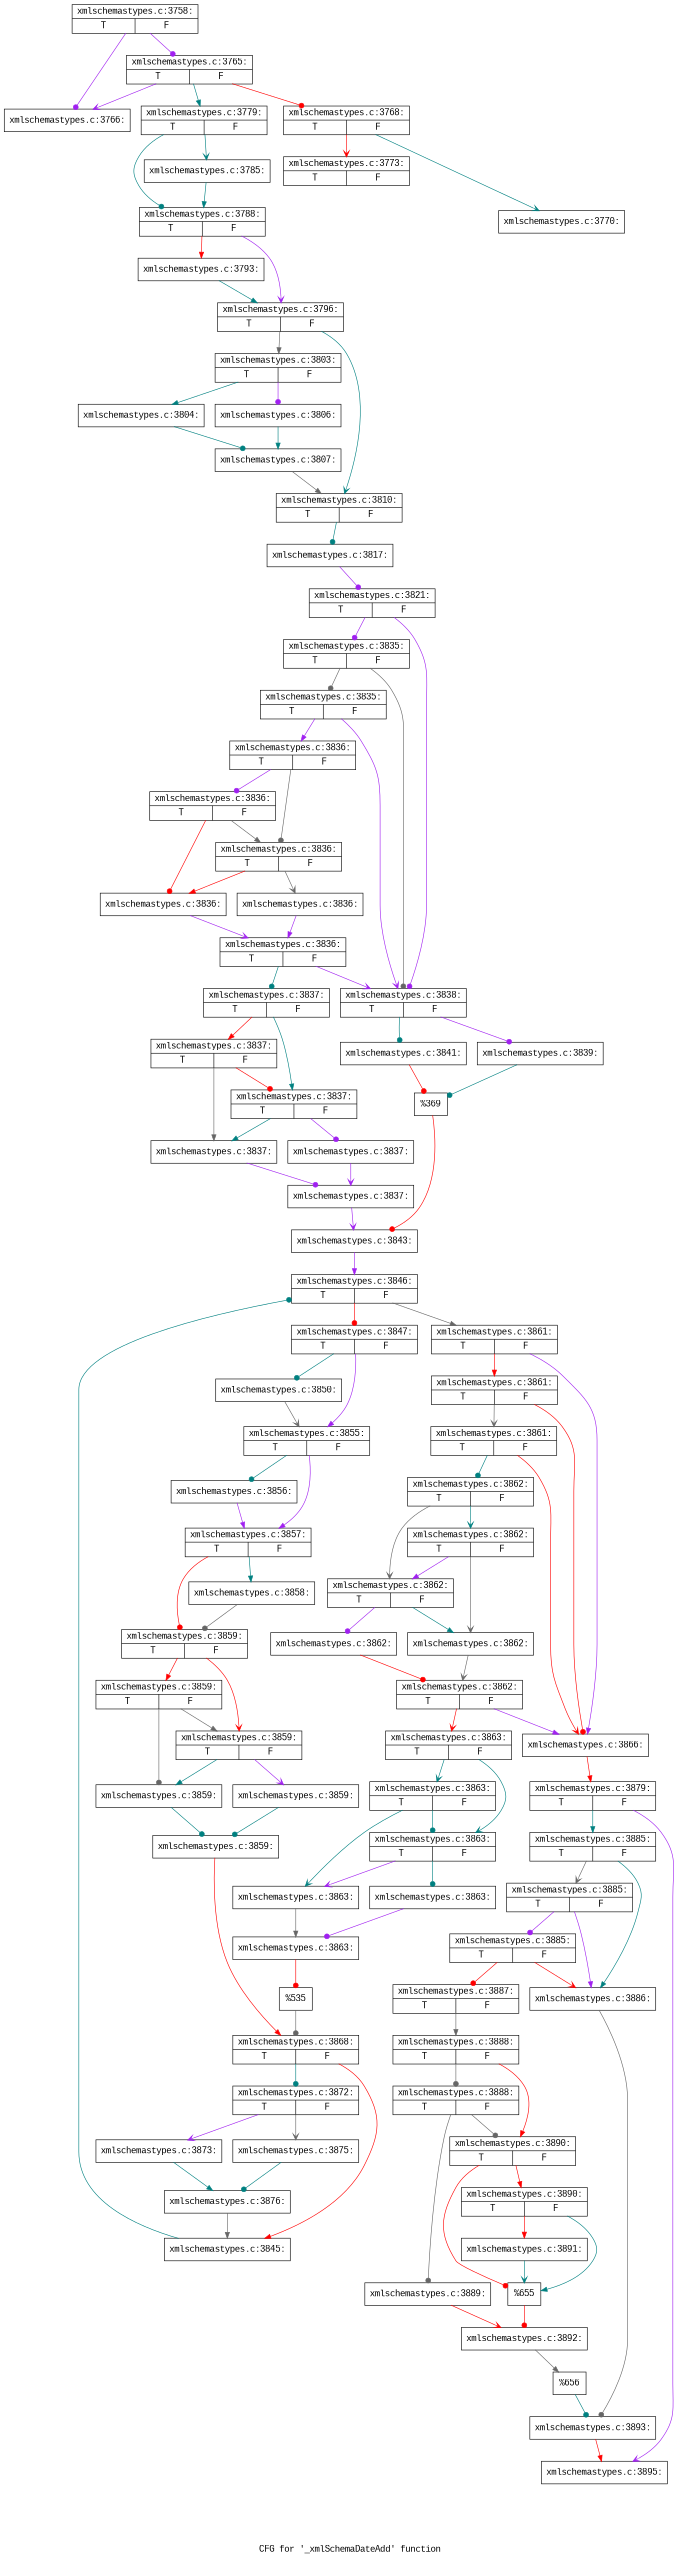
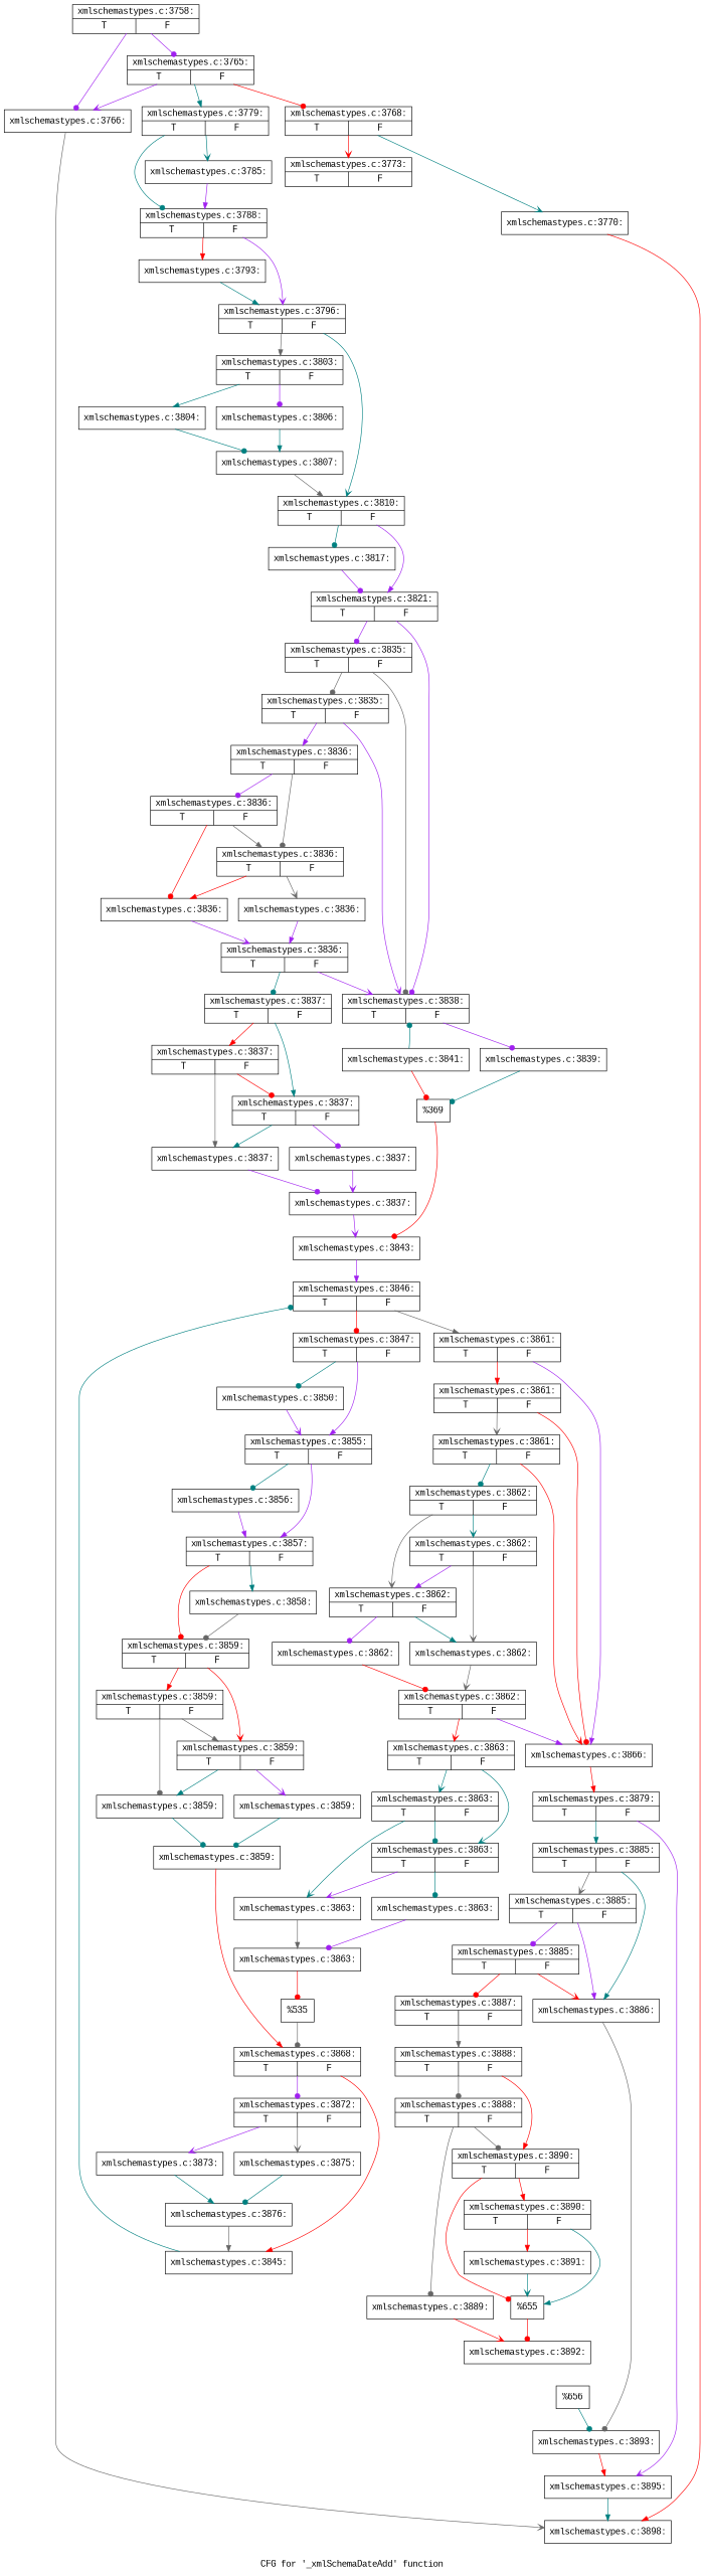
  digraph {
    fontname="Liberation Mono"
    label="CFG for '_xmlSchemaDateAdd' function"
    node [fontname="Liberation Mono" shape=record]
    edge [arrowhead=dot color=teal fontname="Liberation Mono"]
    n1 [label="{xmlschemastypes.c:3758:|{<s0>T|<s1>F}}"]
    n2 [label="{xmlschemastypes.c:3766:}"]
    n3 [label="{xmlschemastypes.c:3765:|{<s0>T|<s1>F}}"]
+   n4 [label="{xmlschemastypes.c:3898:}"]
    n5 [label="{xmlschemastypes.c:3768:|{<s0>T|<s1>F}}"]
    n6 [label="{xmlschemastypes.c:3779:|{<s0>T|<s1>F}}"]
    n7 [label="{xmlschemastypes.c:3770:}"]
    n8 [label="{xmlschemastypes.c:3773:|{<s0>T|<s1>F}}"]
    n9 [label="{xmlschemastypes.c:3785:}"]
    n10 [label="{xmlschemastypes.c:3788:|{<s0>T|<s1>F}}"]
    n11 [label="{xmlschemastypes.c:3793:}"]
    n12 [label="{xmlschemastypes.c:3796:|{<s0>T|<s1>F}}"]
    n13 [label="{xmlschemastypes.c:3803:|{<s0>T|<s1>F}}"]
    n14 [label="{xmlschemastypes.c:3810:|{<s0>T|<s1>F}}"]
    n15 [label="{xmlschemastypes.c:3804:}"]
    n16 [label="{xmlschemastypes.c:3806:}"]
    n17 [label="{xmlschemastypes.c:3817:}"]
    n18 [label="{xmlschemastypes.c:3821:|{<s0>T|<s1>F}}"]
    n19 [label="{xmlschemastypes.c:3807:}"]
    n20 [label="{xmlschemastypes.c:3835:|{<s0>T|<s1>F}}"]
    n21 [label="{xmlschemastypes.c:3838:|{<s0>T|<s1>F}}"]
    n22 [label="{xmlschemastypes.c:3835:|{<s0>T|<s1>F}}"]
    n23 [label="{xmlschemastypes.c:3839:}"]
    n24 [label="{xmlschemastypes.c:3841:}"]
    n25 [label="{xmlschemastypes.c:3836:|{<s0>T|<s1>F}}"]
    n26 [label="{%369}"]
    n27 [label="{xmlschemastypes.c:3836:|{<s0>T|<s1>F}}"]
    n28 [label="{xmlschemastypes.c:3836:|{<s0>T|<s1>F}}"]
    n29 [label="{xmlschemastypes.c:3836:}"]
    n30 [label="{xmlschemastypes.c:3836:}"]
    n31 [label="{xmlschemastypes.c:3836:|{<s0>T|<s1>F}}"]
    n32 [label="{xmlschemastypes.c:3837:|{<s0>T|<s1>F}}"]
    n33 [label="{xmlschemastypes.c:3837:|{<s0>T|<s1>F}}"]
    n34 [label="{xmlschemastypes.c:3837:|{<s0>T|<s1>F}}"]
    n35 [label="{xmlschemastypes.c:3837:}"]
    n36 [label="{xmlschemastypes.c:3837:}"]
    n37 [label="{xmlschemastypes.c:3837:}"]
    n38 [label="{xmlschemastypes.c:3843:}"]
    n39 [label="{xmlschemastypes.c:3846:|{<s0>T|<s1>F}}"]
    n40 [label="{xmlschemastypes.c:3847:|{<s0>T|<s1>F}}"]
    n41 [label="{xmlschemastypes.c:3861:|{<s0>T|<s1>F}}"]
    n42 [label="{xmlschemastypes.c:3850:}"]
    n43 [label="{xmlschemastypes.c:3855:|{<s0>T|<s1>F}}"]
    n44 [label="{xmlschemastypes.c:3861:|{<s0>T|<s1>F}}"]
    n45 [label="{xmlschemastypes.c:3866:}"]
    n46 [label="{xmlschemastypes.c:3856:}"]
    n47 [label="{xmlschemastypes.c:3857:|{<s0>T|<s1>F}}"]
    n48 [label="{xmlschemastypes.c:3861:|{<s0>T|<s1>F}}"]
    n49 [label="{xmlschemastypes.c:3879:|{<s0>T|<s1>F}}"]
    n50 [label="{xmlschemastypes.c:3858:}"]
    n51 [label="{xmlschemastypes.c:3859:|{<s0>T|<s1>F}}"]
    n52 [label="{xmlschemastypes.c:3859:|{<s0>T|<s1>F}}"]
    n53 [label="{xmlschemastypes.c:3859:|{<s0>T|<s1>F}}"]
    n54 [label="{xmlschemastypes.c:3859:}"]
    n55 [label="{xmlschemastypes.c:3859:}"]
    n56 [label="{xmlschemastypes.c:3859:}"]
    n57 [label="{xmlschemastypes.c:3868:|{<s0>T|<s1>F}}"]
    n58 [label="{xmlschemastypes.c:3872:|{<s0>T|<s1>F}}"]
    n59 [label="{xmlschemastypes.c:3845:}"]
    n60 [label="{xmlschemastypes.c:3873:}"]
    n61 [label="{xmlschemastypes.c:3875:}"]
    n62 [label="{xmlschemastypes.c:3862:|{<s0>T|<s1>F}}"]
    n63 [label="{xmlschemastypes.c:3885:|{<s0>T|<s1>F}}"]
    n64 [label="{xmlschemastypes.c:3895:}"]
    n65 [label="{xmlschemastypes.c:3862:|{<s0>T|<s1>F}}"]
    n66 [label="{xmlschemastypes.c:3862:|{<s0>T|<s1>F}}"]
    n67 [label="{xmlschemastypes.c:3862:}"]
    n68 [label="{xmlschemastypes.c:3862:}"]
    n69 [label="{xmlschemastypes.c:3862:|{<s0>T|<s1>F}}"]
    n70 [label="{xmlschemastypes.c:3863:|{<s0>T|<s1>F}}"]
    n71 [label="{xmlschemastypes.c:3863:|{<s0>T|<s1>F}}"]
    n72 [label="{xmlschemastypes.c:3863:|{<s0>T|<s1>F}}"]
    n73 [label="{xmlschemastypes.c:3863:}"]
    n74 [label="{xmlschemastypes.c:3863:}"]
    n75 [label="{xmlschemastypes.c:3863:}"]
    n76 [label="{%535}"]
    n77 [label="{xmlschemastypes.c:3886:}"]
    n78 [label="{xmlschemastypes.c:3885:|{<s0>T|<s1>F}}"]
    n79 [label="{xmlschemastypes.c:3876:}"]
    n80 [label="{xmlschemastypes.c:3893:}"]
    n81 [label="{xmlschemastypes.c:3885:|{<s0>T|<s1>F}}"]
    n82 [label="{xmlschemastypes.c:3887:|{<s0>T|<s1>F}}"]
    n83 [label="{xmlschemastypes.c:3888:|{<s0>T|<s1>F}}"]
    n84 [label="{xmlschemastypes.c:3888:|{<s0>T|<s1>F}}"]
    n85 [label="{xmlschemastypes.c:3890:|{<s0>T|<s1>F}}"]
    n86 [label="{%656}"]
    n87 [label="{xmlschemastypes.c:3889:}"]
    n88 [label="{xmlschemastypes.c:3890:|{<s0>T|<s1>F}}"]
    n89 [label="{%655}"]
    n90 [label="{xmlschemastypes.c:3892:}"]
    n91 [label="{xmlschemastypes.c:3891:}"]
    n1 -> n2 [color=purple]
    n1 -> n3 [color=purple]
+   n2 -> n4 [arrowhead=vee color=gray40]
    n3 -> n2 [arrowhead=vee color=purple]
    n3 -> n5 [color=red]
    n3 -> n6 [arrowhead=normal]
    n5 -> n7 [arrowhead=vee]
    n5 -> n8 [arrowhead=vee color=red]
    n6 -> n9 [arrowhead=vee]
    n6 -> n10
-   n9 -> n10 [arrowhead=normal]
+   n7 -> n4 [arrowhead=normal color=red]
+   n9 -> n10 [arrowhead=normal color=purple]
    n10 -> n11 [arrowhead=normal color=red]
    n10 -> n12 [arrowhead=vee color=purple]
    n11 -> n12 [arrowhead=normal]
    n12 -> n13 [arrowhead=normal color=gray40]
    n12 -> n14 [arrowhead=vee]
    n13 -> n15 [arrowhead=normal]
    n13 -> n16 [color=purple]
    n14 -> n17
+   n14 -> n18 [arrowhead=normal color=purple]
    n15 -> n19
    n16 -> n19 [arrowhead=normal]
    n17 -> n18 [color=purple]
    n18 -> n20 [color=purple]
    n18 -> n21 [color=purple]
    n19 -> n14 [arrowhead=normal color=gray40]
    n20 -> n21 [color=gray40]
    n20 -> n22 [color=gray40]
    n21 -> n23 [color=purple]
-   n21 -> n24
+   n24 -> n21
    n22 -> n21 [arrowhead=vee color=purple]
    n22 -> n25 [arrowhead=normal color=purple]
    n23 -> n26
    n24 -> n26 [color=red]
    n25 -> n27 [color=purple]
    n25 -> n28 [color=gray40]
    n26 -> n38 [color=red]
    n27 -> n28 [arrowhead=normal color=gray40]
    n27 -> n29 [color=red]
    n28 -> n29 [arrowhead=normal color=red]
    n28 -> n30 [arrowhead=vee color=gray40]
    n29 -> n31 [arrowhead=vee color=purple]
    n30 -> n31 [arrowhead=normal color=purple]
    n31 -> n21 [arrowhead=vee color=purple]
    n31 -> n32
    n32 -> n33 [arrowhead=normal color=red]
    n32 -> n34 [arrowhead=normal]
    n33 -> n34 [color=red]
    n33 -> n35 [arrowhead=normal color=gray40]
    n34 -> n35 [arrowhead=normal]
    n34 -> n36 [color=purple]
    n35 -> n37 [color=purple]
    n36 -> n37 [arrowhead=vee color=purple]
    n37 -> n38 [arrowhead=vee color=purple]
    n38 -> n39 [arrowhead=normal color=purple]
    n39 -> n40 [color=red]
    n39 -> n41 [arrowhead=normal color=gray40]
    n40 -> n42
    n40 -> n43 [arrowhead=normal color=purple]
    n41 -> n44 [arrowhead=normal color=red]
    n41 -> n45 [arrowhead=normal color=purple]
-   n42 -> n43 [arrowhead=vee color=gray40]
+   n42 -> n43 [arrowhead=vee color=purple]
    n43 -> n46
    n43 -> n47 [arrowhead=normal color=purple]
    n44 -> n45 [color=red]
    n44 -> n48 [arrowhead=vee color=gray40]
    n45 -> n49 [arrowhead=normal color=red]
    n46 -> n47 [arrowhead=normal color=purple]
    n47 -> n50 [arrowhead=normal]
    n47 -> n51 [color=red]
    n48 -> n45 [arrowhead=vee color=red]
    n48 -> n62
    n49 -> n63 [arrowhead=normal]
    n49 -> n64 [arrowhead=vee color=purple]
    n50 -> n51 [color=gray40]
    n51 -> n52 [arrowhead=normal color=red]
    n51 -> n53 [arrowhead=vee color=red]
    n52 -> n53 [arrowhead=normal color=gray40]
    n52 -> n54 [color=gray40]
    n53 -> n54 [arrowhead=normal]
    n53 -> n55 [arrowhead=vee color=purple]
    n54 -> n56
    n55 -> n56
    n56 -> n57 [arrowhead=normal color=red]
-   n57 -> n58
+   n57 -> n58 [color=purple]
    n57 -> n59 [arrowhead=normal color=red]
    n58 -> n60 [arrowhead=vee color=purple]
    n58 -> n61 [arrowhead=vee color=gray40]
    n59 -> n39
    n60 -> n79 [arrowhead=normal]
    n61 -> n79
    n62 -> n65 [arrowhead=vee]
    n62 -> n66 [arrowhead=vee color=gray40]
    n63 -> n77 [arrowhead=normal]
    n63 -> n78 [arrowhead=vee color=gray40]
+   n64 -> n4 [arrowhead=normal]
    n65 -> n66 [arrowhead=normal color=purple]
    n65 -> n67 [arrowhead=vee color=gray40]
    n66 -> n67 [arrowhead=normal]
    n66 -> n68 [color=purple]
    n67 -> n69 [arrowhead=vee color=gray40]
    n68 -> n69 [color=red]
    n69 -> n45 [arrowhead=normal color=purple]
    n69 -> n70 [arrowhead=vee color=red]
    n70 -> n71 [arrowhead=vee]
    n70 -> n72 [arrowhead=vee]
    n71 -> n72
    n71 -> n73 [arrowhead=vee]
    n72 -> n73 [arrowhead=vee color=purple]
    n72 -> n74
    n73 -> n75 [arrowhead=normal color=gray40]
    n74 -> n75 [color=purple]
    n75 -> n76 [color=red]
    n76 -> n57 [color=gray40]
    n77 -> n80 [color=gray40]
    n78 -> n77 [arrowhead=normal color=purple]
    n78 -> n81 [color=purple]
    n79 -> n59 [arrowhead=normal color=gray40]
    n80 -> n64 [arrowhead=normal color=red]
    n81 -> n77 [arrowhead=vee color=red]
    n81 -> n82 [color=red]
    n82 -> n83 [arrowhead=normal color=gray40]
    n83 -> n84 [color=gray40]
    n83 -> n85 [arrowhead=normal color=red]
    n84 -> n85 [color=gray40]
    n84 -> n87 [color=gray40]
    n85 -> n88 [arrowhead=normal color=red]
    n85 -> n89 [color=red]
    n86 -> n80
    n87 -> n90 [arrowhead=vee color=red]
    n88 -> n89 [arrowhead=normal]
    n88 -> n91 [arrowhead=normal color=red]
    n89 -> n90 [color=red]
-   n90 -> n86 [arrowhead=normal color=gray40]
    n91 -> n89 [arrowhead=vee]
  }
